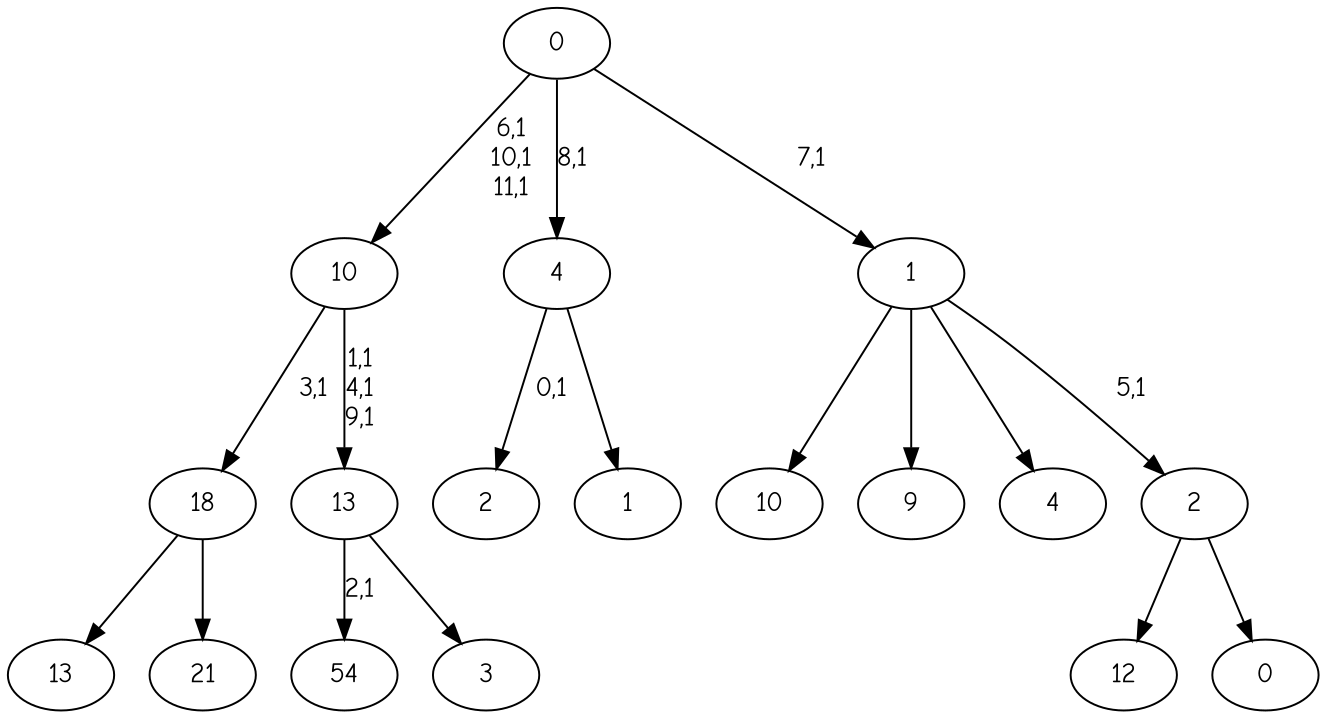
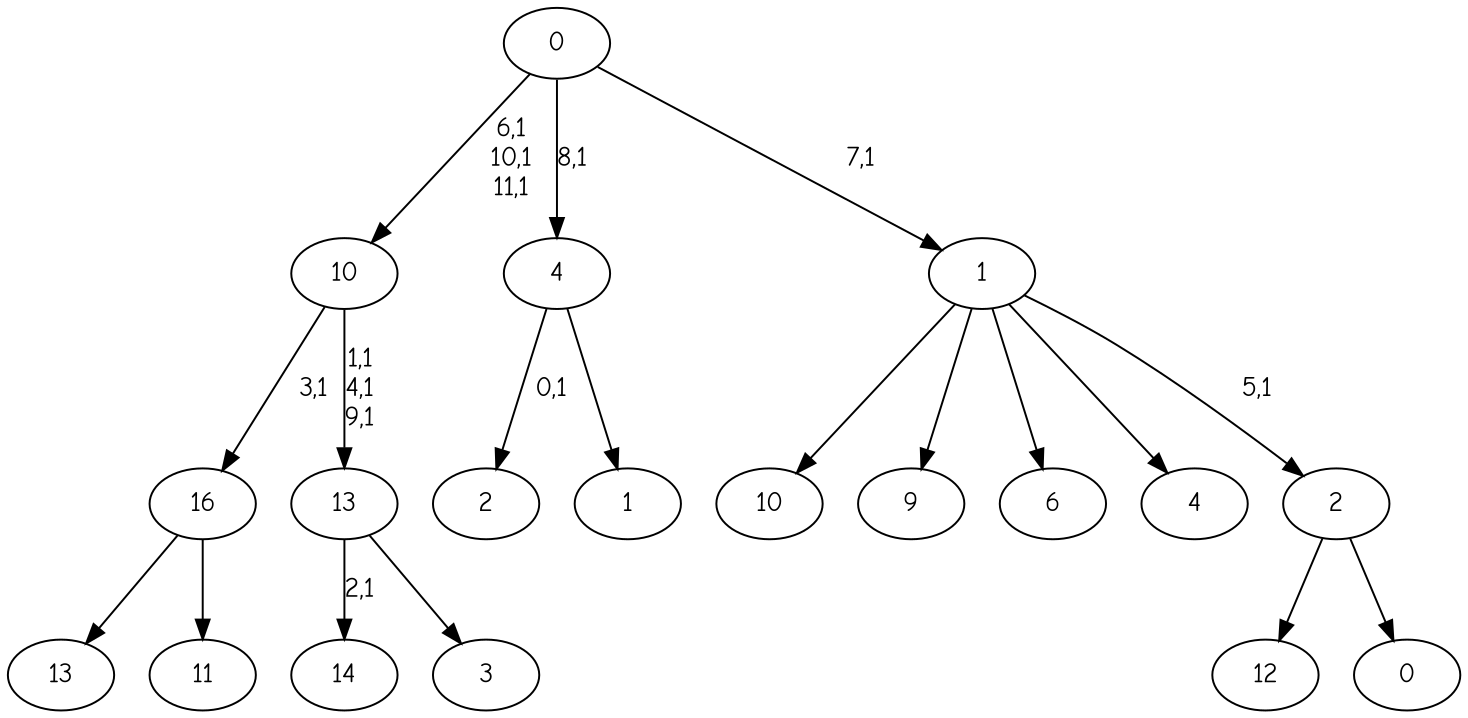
  digraph {
    fontname="Comic Neue"
    node [fontname="Comic Neue"]
    edge [fontname="Comic Neue"]
-   n1 [label=54]
+   n1 [label=14]
    n2 [label=13]
    n3 [label=12]
-   n4 [label=21]
+   n4 [label=11]
    n5 [label=10]
    n6 [label=9]
-   16 [label=18]
+   n7 [label=6]
+   16
    n9 [label=4]
    n10 [label=3]
    13
    10
    n13 [label=2]
    n14 [label=1]
    4
    n16 [label=0]
    2
    1
    0
    16 -> n2
    16 -> n4
    13 -> n1 [label="2,1"]
    13 -> n10
    10 -> 16 [label="3,1"]
    10 -> 13 [label="1,1\n4,1\n9,1"]
    4 -> n13 [label="0,1"]
    4 -> n14
    2 -> n3
    2 -> n16
    1 -> n5
    1 -> n6
+   1 -> n7
    1 -> n9
    1 -> 2 [label="5,1"]
    0 -> 10 [label="6,1\n10,1\n11,1"]
    0 -> 4 [label="8,1"]
    0 -> 1 [label="7,1"]
  }
